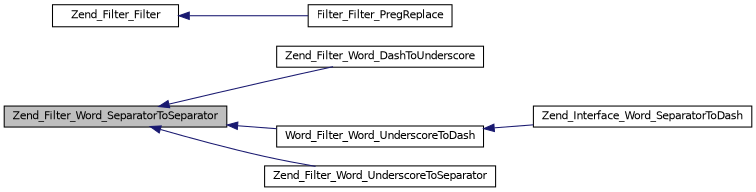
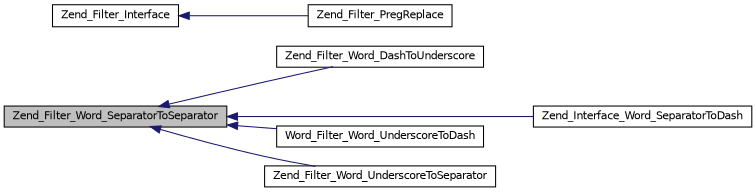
  digraph {
    rankdir=LR
    node [color=black fillcolor=white fontname=Helvetica fontsize=10 shape=record style=filled]
    edge [color=midnightblue dir=back fontname=Helvetica fontsize=10 labelfontname=Helvetica labelfontsize=10 style=solid]
    n1 [fillcolor=grey75 fontcolor=black height=0.2 label=Zend_Filter_Word_SeparatorToSeparator width=0.4]
    n2 [height=0.2 label=Zend_Filter_Word_DashToUnderscore width=0.4]
    n3 [height=0.2 label=Zend_Interface_Word_SeparatorToDash width=0.4]
    n4 [height=0.2 label=Word_Filter_Word_UnderscoreToDash width=0.4]
    n5 [height=0.2 label=Zend_Filter_Word_UnderscoreToSeparator width=0.4]
-   n6 [height=0.2 label=Filter_Filter_PregReplace width=0.4]
-   n7 [height=0.2 label=Zend_Filter_Filter width=0.4]
+   n6 [height=0.2 label=Zend_Filter_PregReplace width=0.4]
+   n7 [height=0.2 label=Zend_Filter_Interface width=0.4]
    n1 -> n2
-   n4 -> n3
+   n1 -> n3
    n1 -> n4
    n1 -> n5
    n7 -> n6
  }
